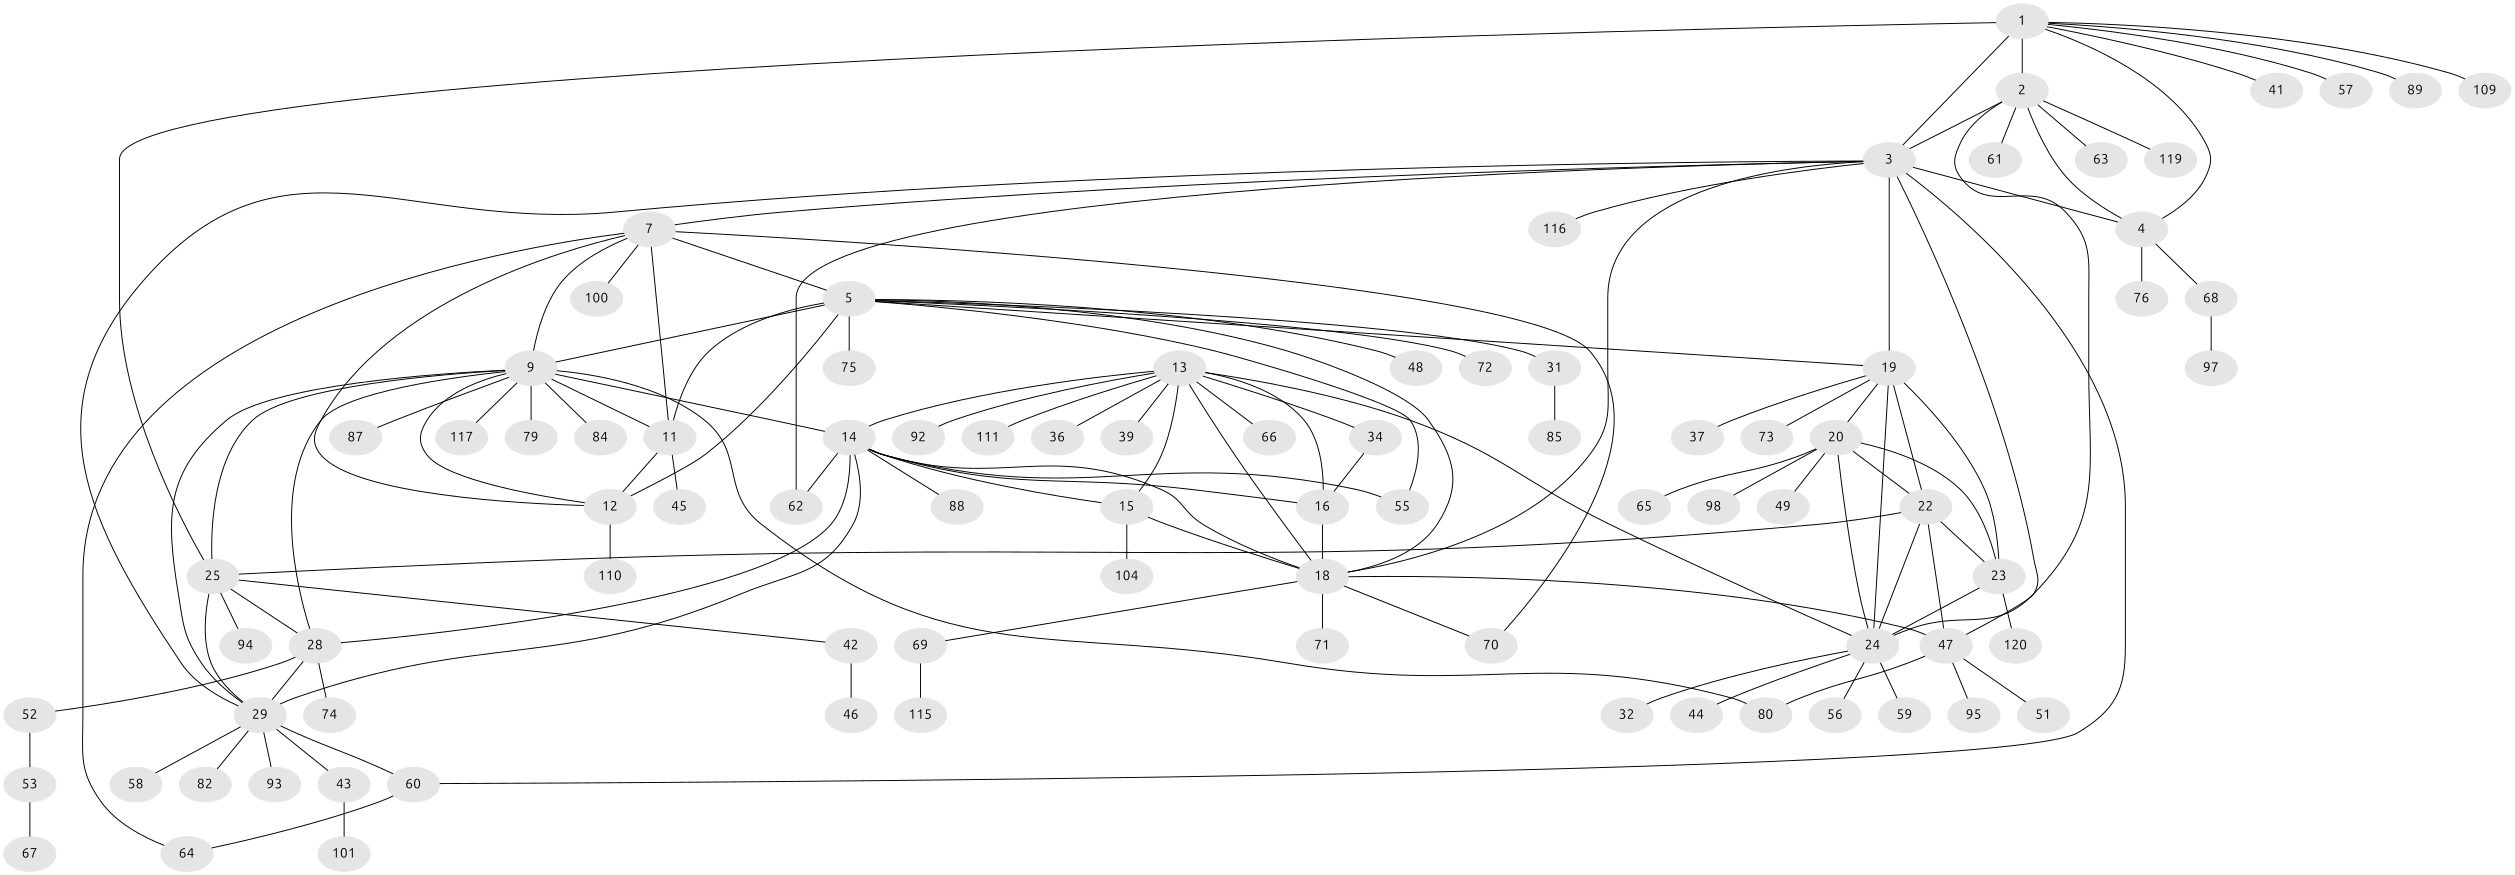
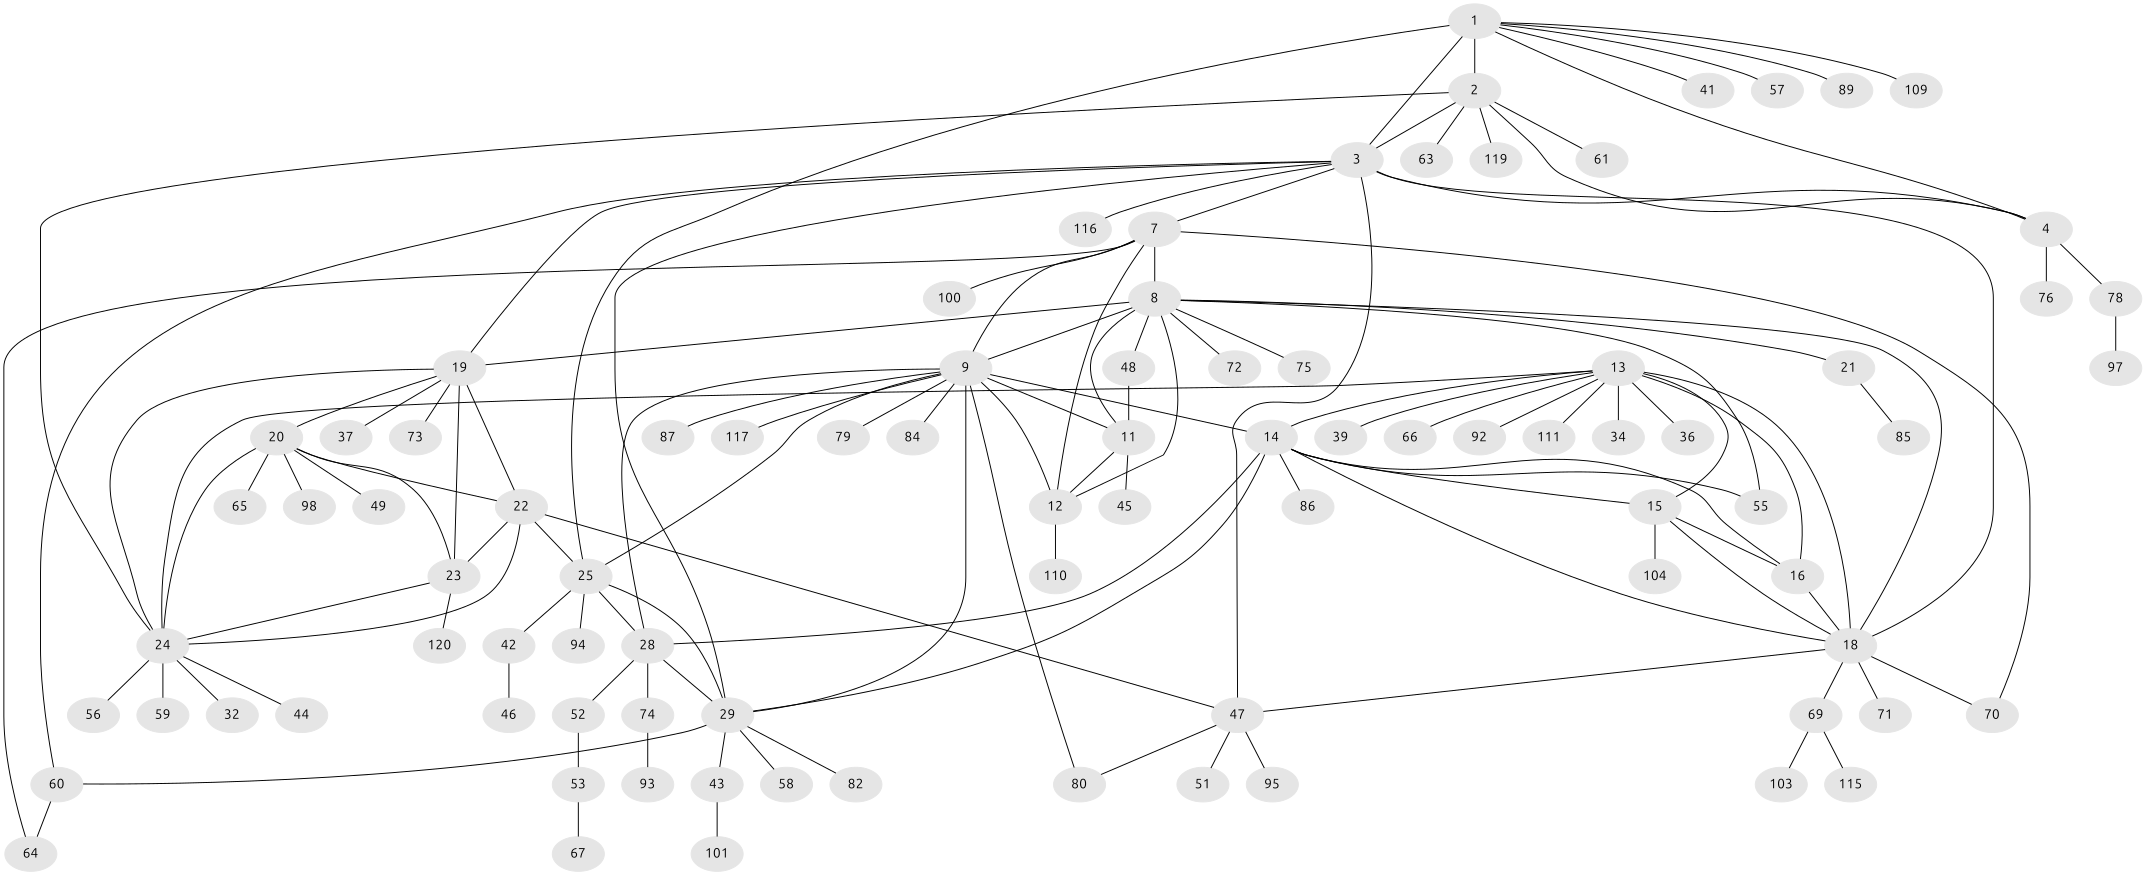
  graph {
    fontname=Ubuntu
    node [color=gray90 fontname=Ubuntu style=filled]
    edge [fontname=Ubuntu]
    1 [super="+5"]
    2 [super="+112"]
    3 [super="+6"]
    4 [super="+113"]
    25 [super="+35"]
    41
    57
    89
    109
    24 [super="+50"]
    61
    63
    119
    7 [super="+38"]
    18 [super="+114"]
    19 [super="+21"]
    29 [super="+88"]
    47 [super="+74"]
    60
-   62
    116
-   68
+   68 [label=78]
    76
    28 [super="+30"]
    42
    94
    32
    44
    56
    59
-   8 [super="+10" label=5]
+   8 [super="+10"]
    9 [super="+27"]
    11 [super="+108"]
    12 [super="+107"]
    64
    70
    100
    69 [super="+90"]
    71 [super="+99"]
    20 [super="+81"]
    22 [super="+83"]
    23 [super="+106"]
    37
    73 [super="+91"]
    43 [super="+77"]
    58
    82
    93 [super="+105"]
    80
    51
    95 [super="+102"]
    97
-   31 [super="+40"]
+   31 [super="+40" label=21]
    48
    55
    72 [super="+78"]
    75 [super="+96"]
    14 [super="+26"]
    79
    84
    87
    117
    45
    110
    85
    15 [super="+33"]
    16 [super="+118"]
-   86 [label=88]
+   86
    52
    n70 [label=74]
    13 [super="+17"]
    34
    36
    39
    66
    92
    111
    104
+   103
    115
    49
    65
    98
    120
    46
    53
    101
    67
    1 -- 2 [weight=2]
    1 -- 3 [weight=4]
    1 -- 4 [weight=2]
    1 -- 25
    1 -- 41
    1 -- 57
    1 -- 89
    1 -- 109
    2 -- 3 [weight=2]
    2 -- 4
    2 -- 24
    2 -- 61
    2 -- 63
    2 -- 119
    3 -- 4 [weight=2]
    3 -- 7
    3 -- 18 [weight=2]
    3 -- 19
    3 -- 29
    3 -- 47
    3 -- 60
-   3 -- 62
    3 -- 116
    4 -- 68
    4 -- 76
    25 -- 29
    25 -- 28 [weight=2]
    25 -- 42
    25 -- 94
    24 -- 32
    24 -- 44
    24 -- 56
    24 -- 59
    7 -- 8 [weight=2]
    7 -- 9
-   7 -- 11
+   48 -- 11
    7 -- 12
    7 -- 64
    7 -- 70
    7 -- 100
    18 -- 47
    18 -- 70
    18 -- 69
    18 -- 71
    19 -- 24 [weight=2]
    19 -- 20 [weight=2]
    19 -- 22 [weight=2]
    19 -- 23 [weight=2]
    19 -- 37
    19 -- 73
    29 -- 60
    29 -- 43
    29 -- 58
    29 -- 82
-   29 -- 93
+   n70 -- 93
    47 -- 80
    47 -- 51
    47 -- 95
    60 -- 64
    68 -- 97
    28 -- 29 [weight=2]
    28 -- 52
    28 -- n70
    42 -- 46
    8 -- 18
    8 -- 19
    8 -- 9 [weight=2]
    8 -- 11 [weight=2]
    8 -- 12 [weight=2]
    8 -- 31
    8 -- 48
    8 -- 55
    8 -- 72
    8 -- 75
    9 -- 25
    9 -- 29
    9 -- 28 [weight=2]
    9 -- 11
    9 -- 12
    9 -- 80
    9 -- 14
    9 -- 79
    9 -- 84
    9 -- 87
    9 -- 117
    11 -- 12
    11 -- 45
    12 -- 110
+   69 -- 103
    69 -- 115
    20 -- 24
    20 -- 22
    20 -- 23
    20 -- 49
    20 -- 65
    20 -- 98
    22 -- 25
    22 -- 24
    22 -- 47
    22 -- 23
    23 -- 24
    23 -- 120
    43 -- 101
    31 -- 85
    14 -- 18
    14 -- 29
-   14 -- 62
    14 -- 28 [weight=2]
    14 -- 55
    14 -- 15
    14 -- 16
    14 -- 86
    15 -- 18
-   34 -- 16
+   15 -- 16
    15 -- 104
    16 -- 18
    52 -- 53
    13 -- 24
    13 -- 18 [weight=2]
    13 -- 14 [weight=2]
    13 -- 15 [weight=2]
    13 -- 16 [weight=2]
    13 -- 34
    13 -- 36
    13 -- 39
    13 -- 66
    13 -- 92
    13 -- 111
    53 -- 67
  }
